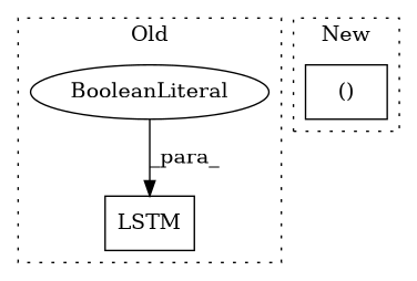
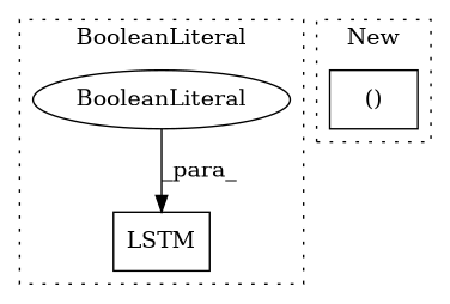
  digraph {
    node [shape=box]
    n1 [a=32 l="5,1" label=LSTM s="798,845"]
    n2 [a=9 l=4 label=BooleanLiteral s=841 shape=ellipse]
    n3 [a=106 l=45 label="()" s=439]
    subgraph cluster_1 {
-     label=Old
+     label=BooleanLiteral
      style=dotted
      n1
      n2
    }
    subgraph cluster_2 {
      label=New
      style=dotted
      n3
    }
    n2 -> n1 [label=_para_]
  }
